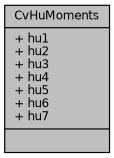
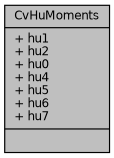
  digraph {
-   n1 [color=black fillcolor=grey75 fontcolor=black fontname=Helvetica fontsize=10 height=0.2 label="{CvHuMoments\n|+ hu1\l+ hu2\l+ hu3\l+ hu4\l+ hu5\l+ hu6\l+ hu7\l|}" shape=record style=filled width=0.4]
+   n1 [color=black fillcolor=grey75 fontcolor=black fontname=Helvetica fontsize=10 height=0.2 label="{CvHuMoments\n|+ hu1\l+ hu2\l+ hu0\l+ hu4\l+ hu5\l+ hu6\l+ hu7\l|}" shape=record style=filled width=0.4]
  }
